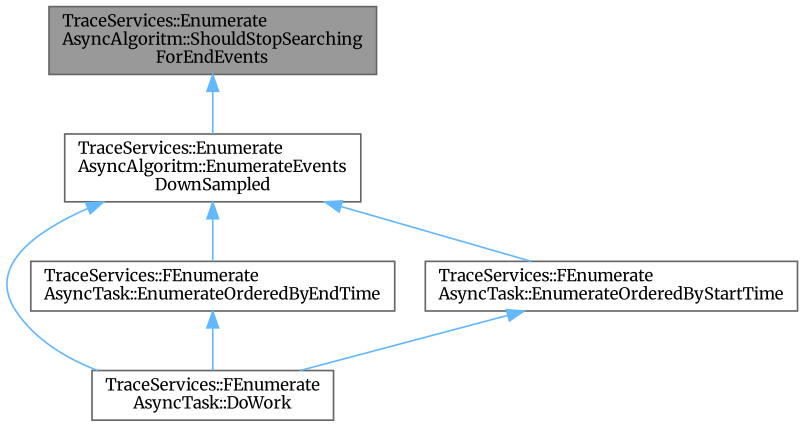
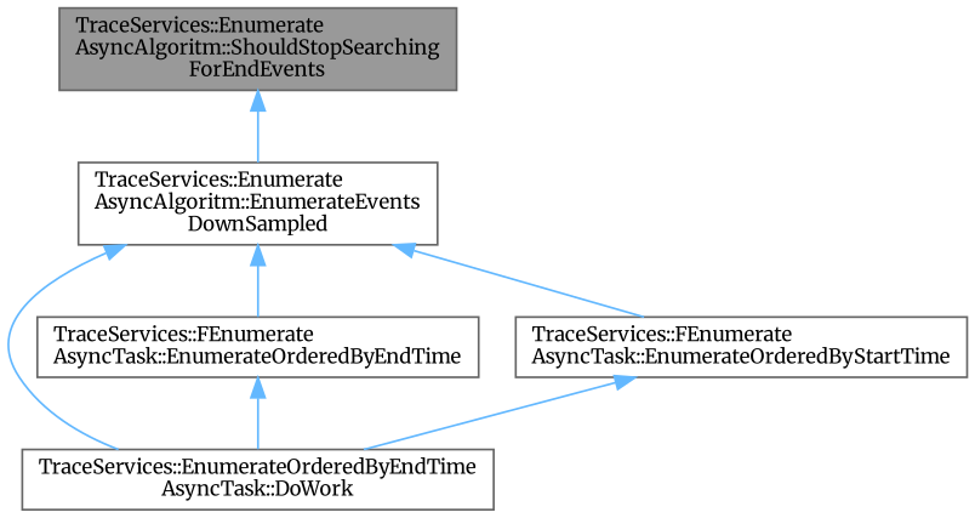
  digraph {
    rankdir=TB
    fontname=Merriweather
    node [color=grey40 fillcolor=white fontname=Merriweather fontsize=10 shape=box style=filled]
    edge [color=steelblue1 dir=back fontname=Merriweather fontsize=10 labelfontname=Helvetica labelfontsize=10 style=solid]
    n1 [color=gray40 fillcolor=grey60 fontcolor=black height=0.2 label="TraceServices::Enumerate\lAsyncAlgoritm::ShouldStopSearching\lForEndEvents" width=0.4]
    n2 [height=0.2 label="TraceServices::Enumerate\lAsyncAlgoritm::EnumerateEvents\lDownSampled" width=0.4]
-   n3 [height=0.2 label="TraceServices::FEnumerate\lAsyncTask::DoWork" width=0.4]
+   n3 [height=0.2 label="TraceServices::EnumerateOrderedByEndTime\lAsyncTask::DoWork" width=0.4]
    n4 [height=0.2 label="TraceServices::FEnumerate\lAsyncTask::EnumerateOrderedByEndTime" width=0.4]
    n5 [height=0.2 label="TraceServices::FEnumerate\lAsyncTask::EnumerateOrderedByStartTime" width=0.4]
    n1 -> n2
    n2 -> n3
    n2 -> n4
    n2 -> n5
    n4 -> n3
    n5 -> n3
  }
